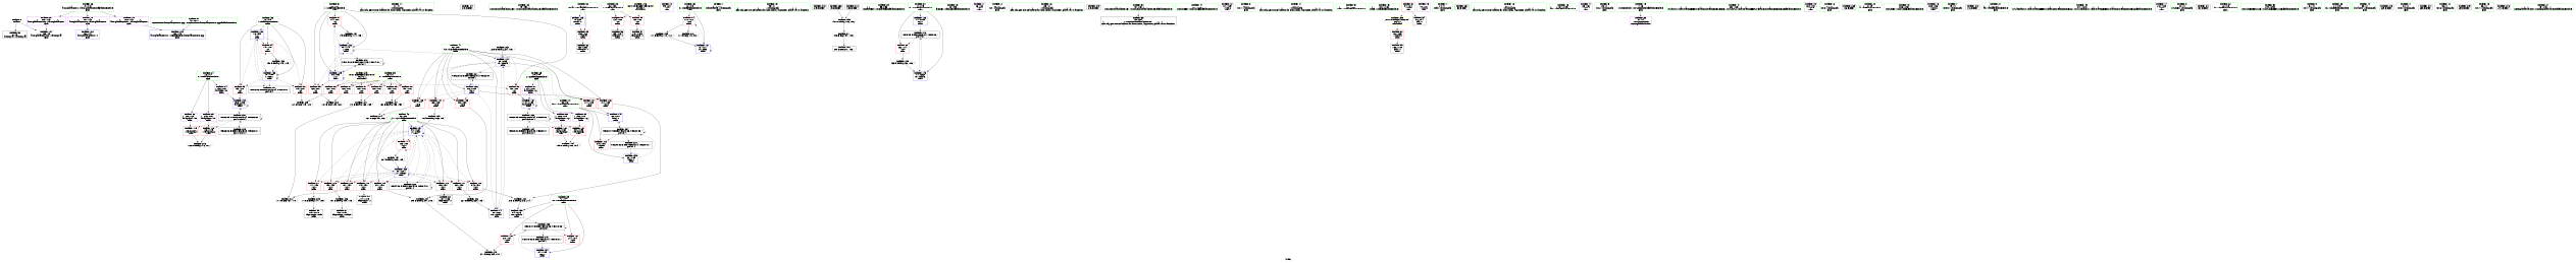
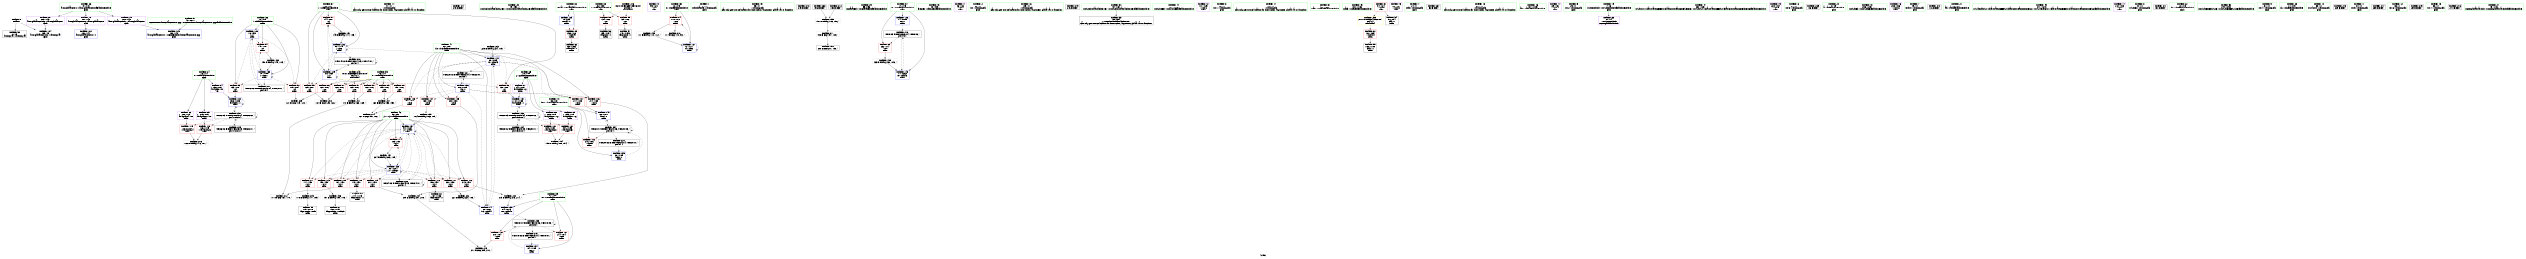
  digraph {
    label=SVFG
    node [color=green shape=record]
    edge [style=solid]
    n1 [color=grey label="{NodeID: 0\nNullPtr}"]
    n2 [color=black label="{NodeID: 52\n2\<--3\ndummyVal\<--dummyVal\n}"]
    n3 [color=blue label="{NodeID: 124\n283\<--3\nllvm.global_ctors_2\<--dummyVal\nGlob }" style=dotted]
    n4 [color=red label="{NodeID: 97\n144\<--80\n\<--j\nmain\n}"]
    n5 [color=grey label="{NodeID: 191\n145 = Binary(144, 105, )\n}"]
    n6 [color=blue label="{NodeID: 132\n80\<--145\nj\<--inc\nmain\n}"]
    n7 [color=blue label="{NodeID: 129\n80\<--93\nj\<--\nmain\n}"]
    n8 [color=red label="{NodeID: 95\n125\<--80\n\<--j\nmain\n}"]
    n9 [color=red label="{NodeID: 96\n138\<--80\n\<--j\nmain\n}"]
    n10 [color=black label="{NodeID: 218\nMR_14V_2 = PHI(MR_14V_3, MR_14V_1, )\npts\{81 \}\n}"]
    n11 [label="{NodeID: 14\n41\<--1\n\<--dummyObj\nCan only get source location for instruction, argument, global var or function.}"]
    n12 [color=black label="{NodeID: 277\n243 = PHI()\n}"]
    n13 [color=grey label="{NodeID: 194\n195 = Binary(189, 194, )\n}"]
    n14 [color=red label="{NodeID: 111\n177\<--90\n\<--j17\nmain\n}"]
    n15 [color=grey label="{NodeID: 205\n178 = Binary(177, 105, )\n}"]
    n16 [color=black label="{NodeID: 59\n179\<--178\nidxprom23\<--sub\nmain\n}"]
    n17 [label="{NodeID: 28\n49\<--50\n_ZNSt8ios_base4InitC1Ev\<--_ZNSt8ios_base4InitC1Ev_field_insensitive\n}"]
    n18 [color=grey label="{NodeID: 208\n127 = cmp(125, 126, )\n}"]
    n19 [color=blue label="{NodeID: 125\n70\<--93\nretval\<--\nmain\n}"]
    n20 [color=red label="{NodeID: 83\n252\<--70\n\<--retval\nmain\n}"]
    n21 [color=black label="{NodeID: 62\n69\<--252\nmain_ret\<--\nmain\n}"]
    n22 [label="{NodeID: 42\n90\<--91\nj17\<--j17_field_insensitive\nmain\n}"]
    n23 [color=red label="{NodeID: 109\n167\<--90\n\<--j17\nmain\n}"]
    n24 [color=red label="{NodeID: 110\n173\<--90\n\<--j17\nmain\n}"]
    n25 [color=red label="{NodeID: 112\n186\<--90\n\<--j17\nmain\n}"]
    n26 [color=red label="{NodeID: 113\n190\<--90\n\<--j17\nmain\n}"]
    n27 [color=red label="{NodeID: 114\n203\<--90\n\<--j17\nmain\n}"]
    n28 [color=red label="{NodeID: 115\n207\<--90\n\<--j17\nmain\n}"]
    n29 [color=red label="{NodeID: 116\n213\<--90\n\<--j17\nmain\n}"]
    n30 [color=red label="{NodeID: 117\n220\<--90\n\<--j17\nmain\n}"]
    n31 [color=blue label="{NodeID: 137\n90\<--164\nj17\<--add\nmain\n}"]
    n32 [color=blue label="{NodeID: 138\n90\<--204\nj17\<--inc37\nmain\n}"]
    n33 [color=grey label="{NodeID: 212\n171 = cmp(167, 170, )\n}"]
    n34 [color=black label="{NodeID: 58\n174\<--173\nidxprom21\<--\nmain\n}"]
    n35 [color=black label="{NodeID: 60\n187\<--186\nidxprom27\<--\nmain\n}"]
    n36 [color=grey label="{NodeID: 196\n191 = Binary(190, 105, )\n}"]
    n37 [color=grey label="{NodeID: 197\n204 = Binary(203, 105, )\n}"]
    n38 [color=grey label="{NodeID: 204\n209 = Binary(207, 208, )\n}"]
    n39 [color=grey label="{NodeID: 200\n215 = Binary(213, 214, )\n}"]
    n40 [color=grey label="{NodeID: 202\n221 = Binary(220, 105, )\n}"]
    n41 [color=black label="{NodeID: 222\nMR_24V_2 = PHI(MR_24V_3, MR_24V_1, )\npts\{91 \}\n}"]
    n42 [color=black label="{NodeID: 61\n192\<--191\nidxprom30\<--sub29\nmain\n}"]
    n43 [color=grey label="{NodeID: 213\n211 = cmp(209, 210, )\n}"]
    n44 [color=blue label="{NodeID: 139\n84\<--215\nret\<--sub40\nmain\n}"]
    n45 [color=blue label="{NodeID: 141\n88\<--221\ni13\<--sub41\nmain\n}"]
    n46 [color=black label="{NodeID: 233\nMR_18V_4 = PHI(MR_18V_6, MR_18V_3, )\npts\{85 \}\n}"]
    n47 [color=red label="{NodeID: 100\n210\<--84\n\<--ret\nmain\n}"]
    n48 [color=red label="{NodeID: 101\n244\<--84\n\<--ret\nmain\n}"]
    n49 [color=black label="{NodeID: 219\nMR_18V_2 = PHI(MR_18V_4, MR_18V_1, )\npts\{85 \}\n}"]
    n50 [color=blue label="{NodeID: 134\n84\<--105\nret\<--\nmain\n}"]
    n51 [color=black label="{NodeID: 56\n135\<--134\nidxprom\<--\nmain\n}"]
    n52 [color=purple label="{NodeID: 70\n95\<--20\n\<--.str\nmain\n}"]
    n53 [color=red label="{NodeID: 84\n110\<--72\n\<--tc\nmain\n}"]
    n54 [color=grey label="{NodeID: 193\n111 = Binary(110, 112, )\n}"]
    n55 [color=grey label="{NodeID: 210\n114 = cmp(110, 93, )\n}"]
    n56 [color=blue label="{NodeID: 127\n72\<--111\ntc\<--dec\nmain\n}"]
    n57 [label="{NodeID: 1\n7\<--1\n__dso_handle\<--dummyObj\nGlob }"]
    n58 [color=red label="{NodeID: 98\n134\<--82\n\<--t\nmain\n}"]
    n59 [label="{NodeID: 15\n93\<--1\n\<--dummyObj\nCan only get source location for instruction, argument, global var or function.}"]
    n60 [color=black label="{NodeID: 278\n245 = PHI()\n}"]
    n61 [color=grey label="{NodeID: 195\n197 = Binary(183, 196, )\n}"]
    n62 [color=grey label="{NodeID: 211\n198 = cmp(197, 105, )\n}"]
    n63 [color=black label="{NodeID: 190\n200 = PHI(201, 198, )\n}"]
    n64 [label="{NodeID: 29\n55\<--56\n__cxa_atexit\<--__cxa_atexit_field_insensitive\n}"]
    n65 [color=grey label="{NodeID: 209\n121 = cmp(119, 120, )\n}"]
    n66 [color=blue label="{NodeID: 126\n74\<--105\nnt\<--\nmain\n}"]
    n67 [color=black label="{NodeID: 216\nMR_8V_3 = PHI(MR_8V_4, MR_8V_2, )\npts\{75 \}\n}"]
    n68 [color=red label="{NodeID: 85\n232\<--74\n\<--nt\nmain\n}"]
    n69 [color=blue label="{NodeID: 143\n74\<--233\nnt\<--inc46\nmain\n}"]
    n70 [color=grey label="{NodeID: 198\n233 = Binary(232, 105, )\n}"]
    n71 [label="{NodeID: 43\n98\<--99\nfreopen\<--freopen_field_insensitive\n}"]
    n72 [color=black label="{NodeID: 223\nMR_26V_2 = PHI(MR_26V_3, MR_26V_1, )\npts\{170000 \}\n}"]
    n73 [color=black label="{NodeID: 231\nMR_26V_3 = PHI(MR_26V_4, MR_26V_2, )\npts\{170000 \}\n}"]
    n74 [color=blue label="{NodeID: 130\n136\<--133\narrayidx\<--\nmain\n}"]
    n75 [color=red label="{NodeID: 118\n176\<--175\n\<--arrayidx22\nmain\n}"]
    n76 [color=red label="{NodeID: 119\n181\<--180\n\<--arrayidx24\nmain\n}"]
    n77 [color=grey label="{NodeID: 206\n182 = Binary(176, 181, )\n}"]
    n78 [color=blue label="{NodeID: 140\n86\<--217\nbest\<--\nmain\n}"]
    n79 [color=black label="{NodeID: 234\nMR_20V_4 = PHI(MR_20V_6, MR_20V_3, )\npts\{87 \}\n}"]
    n80 [color=red label="{NodeID: 102\n240\<--86\n\<--best\nmain\n}"]
    n81 [color=black label="{NodeID: 220\nMR_20V_2 = PHI(MR_20V_4, MR_20V_1, )\npts\{87 \}\n}"]
    n82 [color=blue label="{NodeID: 135\n86\<--105\nbest\<--\nmain\n}"]
    n83 [color=black label="{NodeID: 57\n140\<--139\nidxprom8\<--\nmain\n}"]
    n84 [color=purple label="{NodeID: 71\n96\<--22\n\<--.str.1\nmain\n}"]
    n85 [label="{NodeID: 2\n20\<--1\n.str\<--dummyObj\nGlob }"]
    n86 [color=red label="{NodeID: 99\n139\<--82\n\<--t\nmain\n}"]
    n87 [label="{NodeID: 16\n105\<--1\n\<--dummyObj\nCan only get source location for instruction, argument, global var or function.}"]
    n88 [color=black label="{NodeID: 279\n246 = PHI()\n}"]
    n89 [label="{NodeID: 30\n54\<--60\n_ZNSt8ios_base4InitD1Ev\<--_ZNSt8ios_base4InitD1Ev_field_insensitive\n}"]
    n90 [color=black label="{NodeID: 53\n53\<--54\n\<--_ZNSt8ios_base4InitD1Ev\nCan only get source location for instruction, argument, global var or function.}"]
    n91 [label="{NodeID: 44\n107\<--108\n_ZNSirsERi\<--_ZNSirsERi_field_insensitive\n}"]
    n92 [color=black label="{NodeID: 224\nMR_28V_2 = PHI(MR_28V_3, MR_28V_1, )\npts\{190000 \}\n}"]
    n93 [color=black label="{NodeID: 232\nMR_28V_3 = PHI(MR_28V_4, MR_28V_2, )\npts\{190000 \}\n}"]
    n94 [color=blue label="{NodeID: 131\n141\<--138\narrayidx9\<--\nmain\n}"]
    n95 [color=red label="{NodeID: 120\n189\<--188\n\<--arrayidx28\nmain\n}"]
    n96 [color=red label="{NodeID: 121\n194\<--193\n\<--arrayidx31\nmain\n}"]
    n97 [color=blue label="{NodeID: 142\n88\<--225\ni13\<--inc43\nmain\n}"]
    n98 [color=red label="{NodeID: 103\n157\<--88\n\<--i13\nmain\n}"]
    n99 [color=red label="{NodeID: 104\n163\<--88\n\<--i13\nmain\n}"]
    n100 [color=red label="{NodeID: 105\n208\<--88\n\<--i13\nmain\n}"]
    n101 [color=red label="{NodeID: 106\n214\<--88\n\<--i13\nmain\n}"]
    n102 [color=red label="{NodeID: 107\n217\<--88\n\<--i13\nmain\n}"]
    n103 [color=black label="{NodeID: 221\nMR_22V_2 = PHI(MR_22V_4, MR_22V_1, )\npts\{89 \}\n}"]
    n104 [color=grey label="{NodeID: 203\n225 = Binary(224, 105, )\n}"]
    n105 [color=grey label="{NodeID: 214\n161 = cmp(157, 160, )\n}"]
    n106 [color=grey label="{NodeID: 199\n164 = Binary(163, 105, )\n}"]
    n107 [color=blue label="{NodeID: 136\n88\<--105\ni13\<--\nmain\n}"]
    n108 [color=purple label="{NodeID: 72\n101\<--25\n\<--.str.2\nmain\n}"]
    n109 [color=red label="{NodeID: 86\n120\<--76\n\<--n\nmain\n}"]
    n110 [label="{NodeID: 3\n22\<--1\n.str.1\<--dummyObj\nGlob }"]
    n111 [label="{NodeID: 17\n112\<--1\n\<--dummyObj\nCan only get source location for instruction, argument, global var or function.}"]
    n112 [label="{NodeID: 31\n67\<--68\nmain\<--main_field_insensitive\n}"]
    n113 [color=blue label="{NodeID: 128\n78\<--93\ni\<--\nmain\n}"]
    n114 [color=red label="{NodeID: 92\n119\<--78\n\<--i\nmain\n}"]
    n115 [color=red label="{NodeID: 93\n133\<--78\n\<--i\nmain\n}"]
    n116 [color=red label="{NodeID: 94\n149\<--78\n\<--i\nmain\n}"]
    n117 [color=blue label="{NodeID: 133\n78\<--150\ni\<--inc11\nmain\n}"]
    n118 [color=black label="{NodeID: 217\nMR_12V_2 = PHI(MR_12V_4, MR_12V_1, )\npts\{79 \}\n}"]
    n119 [color=grey label="{NodeID: 192\n150 = Binary(149, 105, )\n}"]
    n120 [label="{NodeID: 45\n131\<--132\nscanf\<--scanf_field_insensitive\n}"]
    n121 [color=yellow label="{NodeID: 239\n2V_1 = ENCHI(MR_2V_0)\npts\{1 \}\nFun[main]}" style=double]
    n122 [color=red label="{NodeID: 82\n100\<--29\n\<--stdout\nmain\n}"]
    n123 [color=red label="{NodeID: 81\n94\<--24\n\<--stdin\nmain\n}"]
    n124 [color=black label="{NodeID: 54\n97\<--94\ncall\<--\nmain\n}"]
    n125 [color=black label="{NodeID: 55\n103\<--100\ncall1\<--\nmain\n}"]
    n126 [color=purple label="{NodeID: 73\n102\<--27\n\<--.str.3\nmain\n}"]
    n127 [color=red label="{NodeID: 87\n126\<--76\n\<--n\nmain\n}"]
    n128 [label="{NodeID: 4\n24\<--1\nstdin\<--dummyObj\nGlob }"]
    n129 [color=black label="{NodeID: 267\n52 = PHI()\n}"]
    n130 [label="{NodeID: 18\n201\<--1\n\<--dummyObj\nCan only get source location for instruction, argument, global var or function.}"]
    n131 [label="{NodeID: 32\n70\<--71\nretval\<--retval_field_insensitive\nmain\n}"]
    n132 [label="{NodeID: 46\n184\<--185\nabs\<--abs_field_insensitive\n}"]
    n133 [color=purple label="{NodeID: 74\n129\<--31\n\<--.str.4\nmain\n}"]
    n134 [color=red label="{NodeID: 88\n158\<--76\n\<--n\nmain\n}"]
    n135 [color=grey label="{NodeID: 207\n160 = Binary(158, 159, )\n}"]
    n136 [label="{NodeID: 5\n25\<--1\n.str.2\<--dummyObj\nGlob }"]
    n137 [color=black label="{NodeID: 268\n196 = PHI()\n}"]
    n138 [label="{NodeID: 19\n4\<--6\n_ZStL8__ioinit\<--_ZStL8__ioinit_field_insensitive\nGlob }"]
    n139 [color=purple label="{NodeID: 63\n51\<--4\n\<--_ZStL8__ioinit\n__cxx_global_var_init\n}"]
    n140 [label="{NodeID: 33\n72\<--73\ntc\<--tc_field_insensitive\nmain\n}"]
    n141 [label="{NodeID: 47\n230\<--231\n_ZStlsISt11char_traitsIcEERSt13basic_ostreamIcT_ES5_PKc\<--_ZStlsISt11char_traitsIcEERSt13basic_ostreamIcT_ES5_PKc_field_insensitive\n}"]
    n142 [color=purple label="{NodeID: 75\n228\<--34\n\<--.str.5\nmain\n}"]
    n143 [color=red label="{NodeID: 89\n159\<--76\n\<--n\nmain\n}"]
    n144 [label="{NodeID: 6\n27\<--1\n.str.3\<--dummyObj\nGlob }"]
    n145 [color=black label="{NodeID: 269\n106 = PHI()\n}"]
    n146 [label="{NodeID: 20\n8\<--9\na\<--a_field_insensitive\nGlob }"]
    n147 [label="{NodeID: 34\n74\<--75\nnt\<--nt_field_insensitive\nmain\n}"]
    n148 [label="{NodeID: 48\n236\<--237\n_ZNSolsEi\<--_ZNSolsEi_field_insensitive\n}"]
    n149 [color=purple label="{NodeID: 76\n238\<--36\n\<--.str.6\nmain\n}"]
    n150 [color=red label="{NodeID: 90\n168\<--76\n\<--n\nmain\n}"]
    n151 [color=grey label="{NodeID: 201\n170 = Binary(168, 169, )\n}"]
    n152 [label="{NodeID: 7\n29\<--1\nstdout\<--dummyObj\nGlob }"]
    n153 [color=black label="{NodeID: 270\n116 = PHI()\n}"]
    n154 [label="{NodeID: 21\n10\<--11\nadj\<--adj_field_insensitive\nGlob }"]
    n155 [label="{NodeID: 35\n76\<--77\nn\<--n_field_insensitive\nmain\n}"]
    n156 [color=red label="{NodeID: 91\n169\<--76\n\<--n\nmain\n}"]
    n157 [label="{NodeID: 49\n247\<--248\n_ZSt4endlIcSt11char_traitsIcEERSt13basic_ostreamIT_T0_ES6_\<--_ZSt4endlIcSt11char_traitsIcEERSt13basic_ostreamIT_T0_ES6__field_insensitive\n}"]
    n158 [color=yellow label="{NodeID: 243\n10V_1 = ENCHI(MR_10V_0)\npts\{77 \}\nFun[main]}" style=double]
    n159 [color=purple label="{NodeID: 77\n242\<--38\n\<--.str.7\nmain\n}"]
    n160 [label="{NodeID: 8\n30\<--1\n_ZSt3cin\<--dummyObj\nGlob }"]
    n161 [color=black label="{NodeID: 271\n130 = PHI()\n}"]
    n162 [label="{NodeID: 22\n12\<--13\ndx\<--dx_field_insensitive\nGlob }"]
    n163 [label="{NodeID: 36\n78\<--79\ni\<--i_field_insensitive\nmain\n}"]
    n164 [label="{NodeID: 50\n249\<--250\n_ZNSolsEPFRSoS_E\<--_ZNSolsEPFRSoS_E_field_insensitive\n}"]
-   n165 [color=purple label="{NodeID: 64\n136\<--16\narrayidx\<--x\nmain\n}"]
+   n165 [color=purple label="{NodeID: 64\n136\<--16\narrayidx\<--x\nvar\n}"]
    n166 [color=purple label="{NodeID: 78\n281\<--40\nllvm.global_ctors_0\<--llvm.global_ctors\nGlob }"]
    n167 [color=blue label="{NodeID: 122\n281\<--41\nllvm.global_ctors_0\<--\nGlob }"]
    n168 [label="{NodeID: 9\n31\<--1\n.str.4\<--dummyObj\nGlob }"]
    n169 [color=black label="{NodeID: 272\n183 = PHI()\n}"]
    n170 [label="{NodeID: 23\n14\<--15\ndy\<--dy_field_insensitive\nGlob }"]
    n171 [label="{NodeID: 37\n80\<--81\nj\<--j_field_insensitive\nmain\n}"]
    n172 [label="{NodeID: 51\n42\<--277\n_GLOBAL__sub_I_culaucon_0_0.cpp\<--_GLOBAL__sub_I_culaucon_0_0.cpp_field_insensitive\n}"]
    n173 [color=blue label="{NodeID: 123\n282\<--42\nllvm.global_ctors_1\<--_GLOBAL__sub_I_culaucon_0_0.cpp\nGlob }"]
    n174 [color=purple label="{NodeID: 65\n175\<--16\narrayidx22\<--x\nmain\n}"]
    n175 [color=purple label="{NodeID: 79\n282\<--40\nllvm.global_ctors_1\<--llvm.global_ctors\nGlob }"]
    n176 [label="{NodeID: 10\n33\<--1\n_ZSt4cout\<--dummyObj\nGlob }"]
    n177 [color=black label="{NodeID: 273\n229 = PHI()\n}"]
    n178 [label="{NodeID: 24\n16\<--17\nx\<--x_field_insensitive\nGlob }"]
    n179 [color=purple label="{NodeID: 66\n180\<--16\narrayidx24\<--x\nmain\n}"]
    n180 [label="{NodeID: 38\n82\<--83\nt\<--t_field_insensitive\nmain\n}"]
    n181 [color=yellow label="{NodeID: 246\n16V_1 = ENCHI(MR_16V_0)\npts\{83 \}\nFun[main]}" style=double]
    n182 [color=purple label="{NodeID: 80\n283\<--40\nllvm.global_ctors_2\<--llvm.global_ctors\nGlob }"]
    n183 [label="{NodeID: 11\n34\<--1\n.str.5\<--dummyObj\nGlob }"]
    n184 [color=black label="{NodeID: 274\n235 = PHI()\n}"]
    n185 [label="{NodeID: 25\n18\<--19\ny\<--y_field_insensitive\nGlob }"]
    n186 [color=purple label="{NodeID: 67\n141\<--18\narrayidx9\<--y\nmain\n}"]
    n187 [color=purple label="{NodeID: 68\n188\<--18\narrayidx28\<--y\nmain\n}"]
    n188 [color=purple label="{NodeID: 69\n193\<--18\narrayidx31\<--y\nmain\n}"]
    n189 [label="{NodeID: 39\n84\<--85\nret\<--ret_field_insensitive\nmain\n}"]
    n190 [label="{NodeID: 12\n36\<--1\n.str.6\<--dummyObj\nGlob }"]
    n191 [color=black label="{NodeID: 275\n239 = PHI()\n}"]
    n192 [label="{NodeID: 26\n40\<--44\nllvm.global_ctors\<--llvm.global_ctors_field_insensitive\nGlob }"]
    n193 [label="{NodeID: 40\n86\<--87\nbest\<--best_field_insensitive\nmain\n}"]
    n194 [label="{NodeID: 13\n38\<--1\n.str.7\<--dummyObj\nGlob }"]
    n195 [color=black label="{NodeID: 276\n241 = PHI()\n}"]
    n196 [label="{NodeID: 27\n45\<--46\n__cxx_global_var_init\<--__cxx_global_var_init_field_insensitive\n}"]
    n197 [label="{NodeID: 41\n88\<--89\ni13\<--i13_field_insensitive\nmain\n}"]
    n1 -> n2
    n1 -> n3
    n4 -> n5
    n5 -> n6
    n6 -> n4 [style=dashed]
    n6 -> n6 [style=dashed]
    n6 -> n7 [style=dashed]
    n6 -> n8 [style=dashed]
    n6 -> n9 [style=dashed]
    n6 -> n10 [style=dashed]
    n7 -> n4 [style=dashed]
    n7 -> n6 [style=dashed]
    n7 -> n7 [style=dashed]
    n7 -> n8 [style=dashed]
    n7 -> n9 [style=dashed]
    n7 -> n10 [style=dashed]
    n8 -> n18
    n9 -> n94
    n10 -> n7 [style=dashed]
    n10 -> n10 [style=dashed]
    n14 -> n15
    n15 -> n16
    n19 -> n20 [style=dashed]
    n20 -> n21
    n22 -> n14
    n22 -> n23
    n22 -> n24
    n22 -> n25
    n22 -> n26
    n22 -> n27
    n22 -> n28
    n22 -> n29
    n22 -> n30
    n22 -> n31
    n22 -> n32
    n23 -> n33
    n24 -> n34
    n25 -> n35
    n26 -> n36
    n27 -> n37
    n28 -> n38
    n29 -> n39
    n30 -> n40
    n31 -> n14 [style=dashed]
    n31 -> n23 [style=dashed]
    n31 -> n24 [style=dashed]
    n31 -> n25 [style=dashed]
    n31 -> n26 [style=dashed]
    n31 -> n27 [style=dashed]
    n31 -> n28 [style=dashed]
    n31 -> n29 [style=dashed]
    n31 -> n30 [style=dashed]
    n31 -> n31 [style=dashed]
    n31 -> n32 [style=dashed]
    n31 -> n41 [style=dashed]
    n32 -> n14 [style=dashed]
    n32 -> n23 [style=dashed]
    n32 -> n24 [style=dashed]
    n32 -> n25 [style=dashed]
    n32 -> n26 [style=dashed]
    n32 -> n27 [style=dashed]
    n32 -> n28 [style=dashed]
    n32 -> n29 [style=dashed]
    n32 -> n30 [style=dashed]
    n32 -> n31 [style=dashed]
    n32 -> n32 [style=dashed]
    n32 -> n41 [style=dashed]
    n36 -> n42
    n37 -> n32
    n38 -> n43
    n39 -> n44
    n40 -> n45
    n41 -> n31 [style=dashed]
    n41 -> n41 [style=dashed]
    n44 -> n46 [style=dashed]
    n45 -> n97 [style=dashed]
    n46 -> n46 [style=dashed]
    n46 -> n47 [style=dashed]
    n46 -> n48 [style=dashed]
    n46 -> n49 [style=dashed]
    n47 -> n43
    n49 -> n50 [style=dashed]
    n50 -> n46 [style=dashed]
    n53 -> n54
    n53 -> n55
    n54 -> n56
    n56 -> n53 [style=dashed]
    n56 -> n56 [style=dashed]
    n58 -> n51
    n61 -> n62
    n62 -> n63
    n66 -> n67 [style=dashed]
    n67 -> n68 [style=dashed]
    n67 -> n69 [style=dashed]
    n68 -> n70
    n69 -> n67 [style=dashed]
    n70 -> n69
    n72 -> n73 [style=dashed]
    n73 -> n72 [style=dashed]
    n73 -> n73 [style=dashed]
    n73 -> n74 [style=dashed]
    n73 -> n75 [style=dashed]
    n73 -> n76 [style=dashed]
    n74 -> n73 [style=dashed]
    n74 -> n74 [style=dashed]
    n75 -> n77
    n76 -> n77
    n78 -> n79 [style=dashed]
    n79 -> n78 [style=dashed]
    n79 -> n79 [style=dashed]
    n79 -> n80 [style=dashed]
    n79 -> n81 [style=dashed]
    n81 -> n82 [style=dashed]
    n82 -> n79 [style=dashed]
    n86 -> n83
    n89 -> n90
    n92 -> n93 [style=dashed]
    n93 -> n92 [style=dashed]
    n93 -> n93 [style=dashed]
    n93 -> n94 [style=dashed]
    n93 -> n95 [style=dashed]
    n93 -> n96 [style=dashed]
    n94 -> n93 [style=dashed]
    n94 -> n94 [style=dashed]
    n95 -> n13
    n96 -> n13
    n97 -> n45 [style=dashed]
    n97 -> n98 [style=dashed]
    n97 -> n99 [style=dashed]
    n97 -> n100 [style=dashed]
    n97 -> n101 [style=dashed]
    n97 -> n102 [style=dashed]
    n97 -> n103 [style=dashed]
    n98 -> n105
    n99 -> n106
    n100 -> n38
    n101 -> n39
    n102 -> n78
    n103 -> n107 [style=dashed]
    n104 -> n97
    n106 -> n31
    n107 -> n45 [style=dashed]
    n107 -> n98 [style=dashed]
    n107 -> n99 [style=dashed]
    n107 -> n100 [style=dashed]
    n107 -> n101 [style=dashed]
    n107 -> n102 [style=dashed]
    n107 -> n103 [style=dashed]
    n109 -> n65
    n113 -> n114 [style=dashed]
    n113 -> n115 [style=dashed]
    n113 -> n116 [style=dashed]
    n113 -> n117 [style=dashed]
    n113 -> n118 [style=dashed]
    n114 -> n65
    n115 -> n74
    n116 -> n119
    n117 -> n114 [style=dashed]
    n117 -> n115 [style=dashed]
    n117 -> n116 [style=dashed]
    n117 -> n117 [style=dashed]
    n117 -> n118 [style=dashed]
    n118 -> n113 [style=dashed]
    n119 -> n117
    n121 -> n122 [style=dashed]
    n122 -> n125
    n123 -> n121 [style=dashed]
    n123 -> n124
    n127 -> n18
    n131 -> n19
    n131 -> n20
    n134 -> n135
    n135 -> n105
    n137 -> n61
    n138 -> n139
    n140 -> n53
    n140 -> n56
    n143 -> n135
    n147 -> n66
    n147 -> n68
    n147 -> n69
    n150 -> n151
    n151 -> n33
    n155 -> n109
    n155 -> n127
    n155 -> n134
    n155 -> n143
    n155 -> n150
    n155 -> n156
    n156 -> n151
    n158 -> n109 [style=dashed]
    n158 -> n127 [style=dashed]
    n158 -> n134 [style=dashed]
    n158 -> n143 [style=dashed]
    n158 -> n150 [style=dashed]
    n158 -> n156 [style=dashed]
    n163 -> n113
    n163 -> n114
    n163 -> n115
    n163 -> n116
    n163 -> n117
    n165 -> n74
    n166 -> n167
    n169 -> n61
    n171 -> n4
    n171 -> n6
    n171 -> n7
    n171 -> n8
    n171 -> n9
    n172 -> n173
    n174 -> n75
    n175 -> n173
    n178 -> n165
    n178 -> n174
    n178 -> n179
    n179 -> n76
    n180 -> n58
    n180 -> n86
    n181 -> n58 [style=dashed]
    n181 -> n86 [style=dashed]
    n182 -> n3
    n185 -> n186
    n185 -> n187
    n185 -> n188
    n186 -> n94
    n187 -> n95
    n188 -> n96
    n189 -> n44
    n189 -> n47
    n189 -> n48
    n189 -> n50
    n192 -> n166
    n192 -> n175
    n192 -> n182
    n193 -> n78
    n193 -> n80
    n193 -> n82
    n197 -> n45
    n197 -> n97
    n197 -> n98
    n197 -> n99
    n197 -> n100
    n197 -> n101
    n197 -> n102
    n197 -> n107
  }
